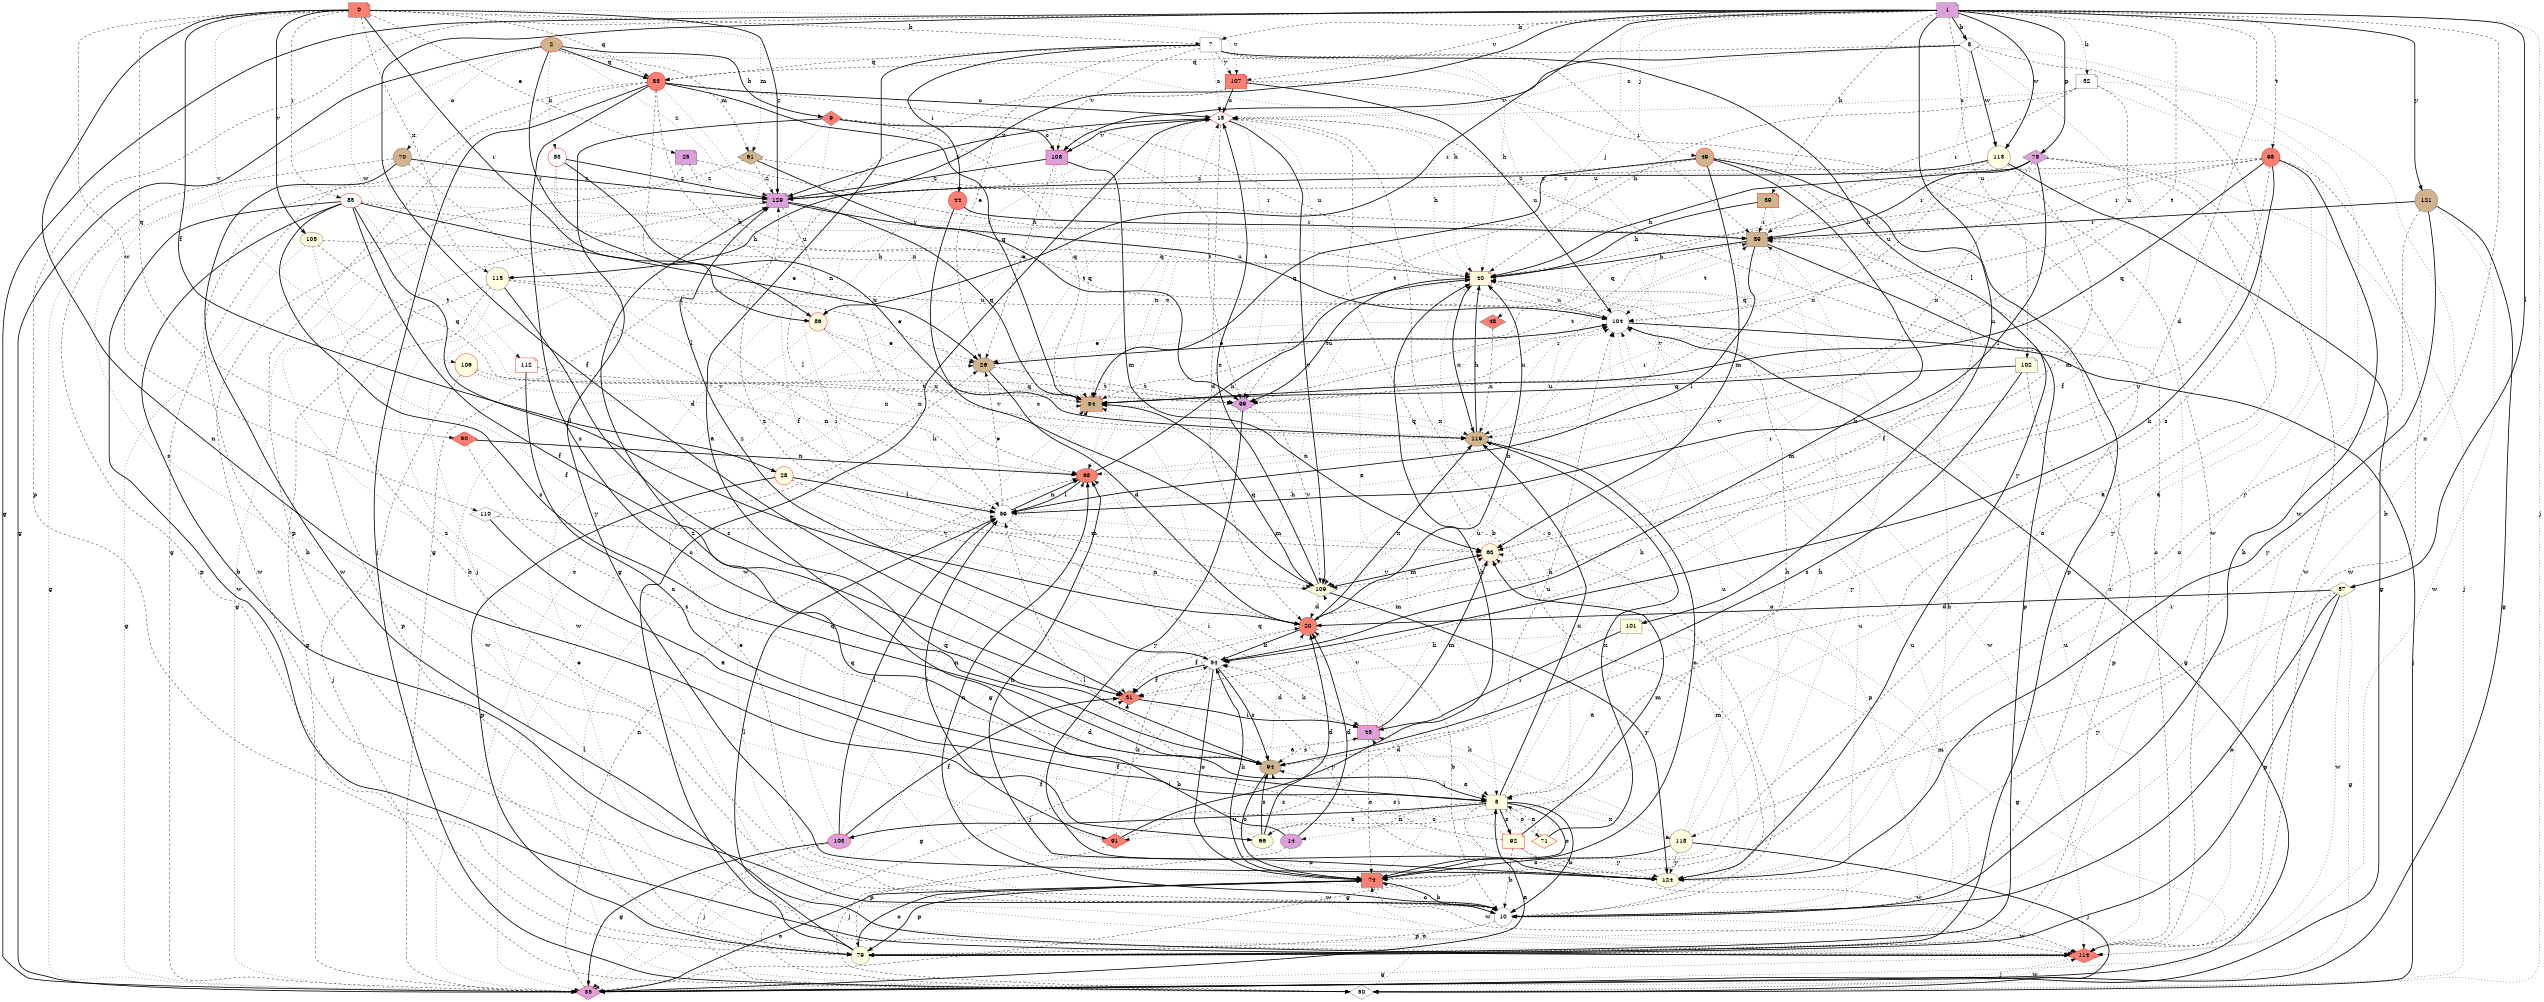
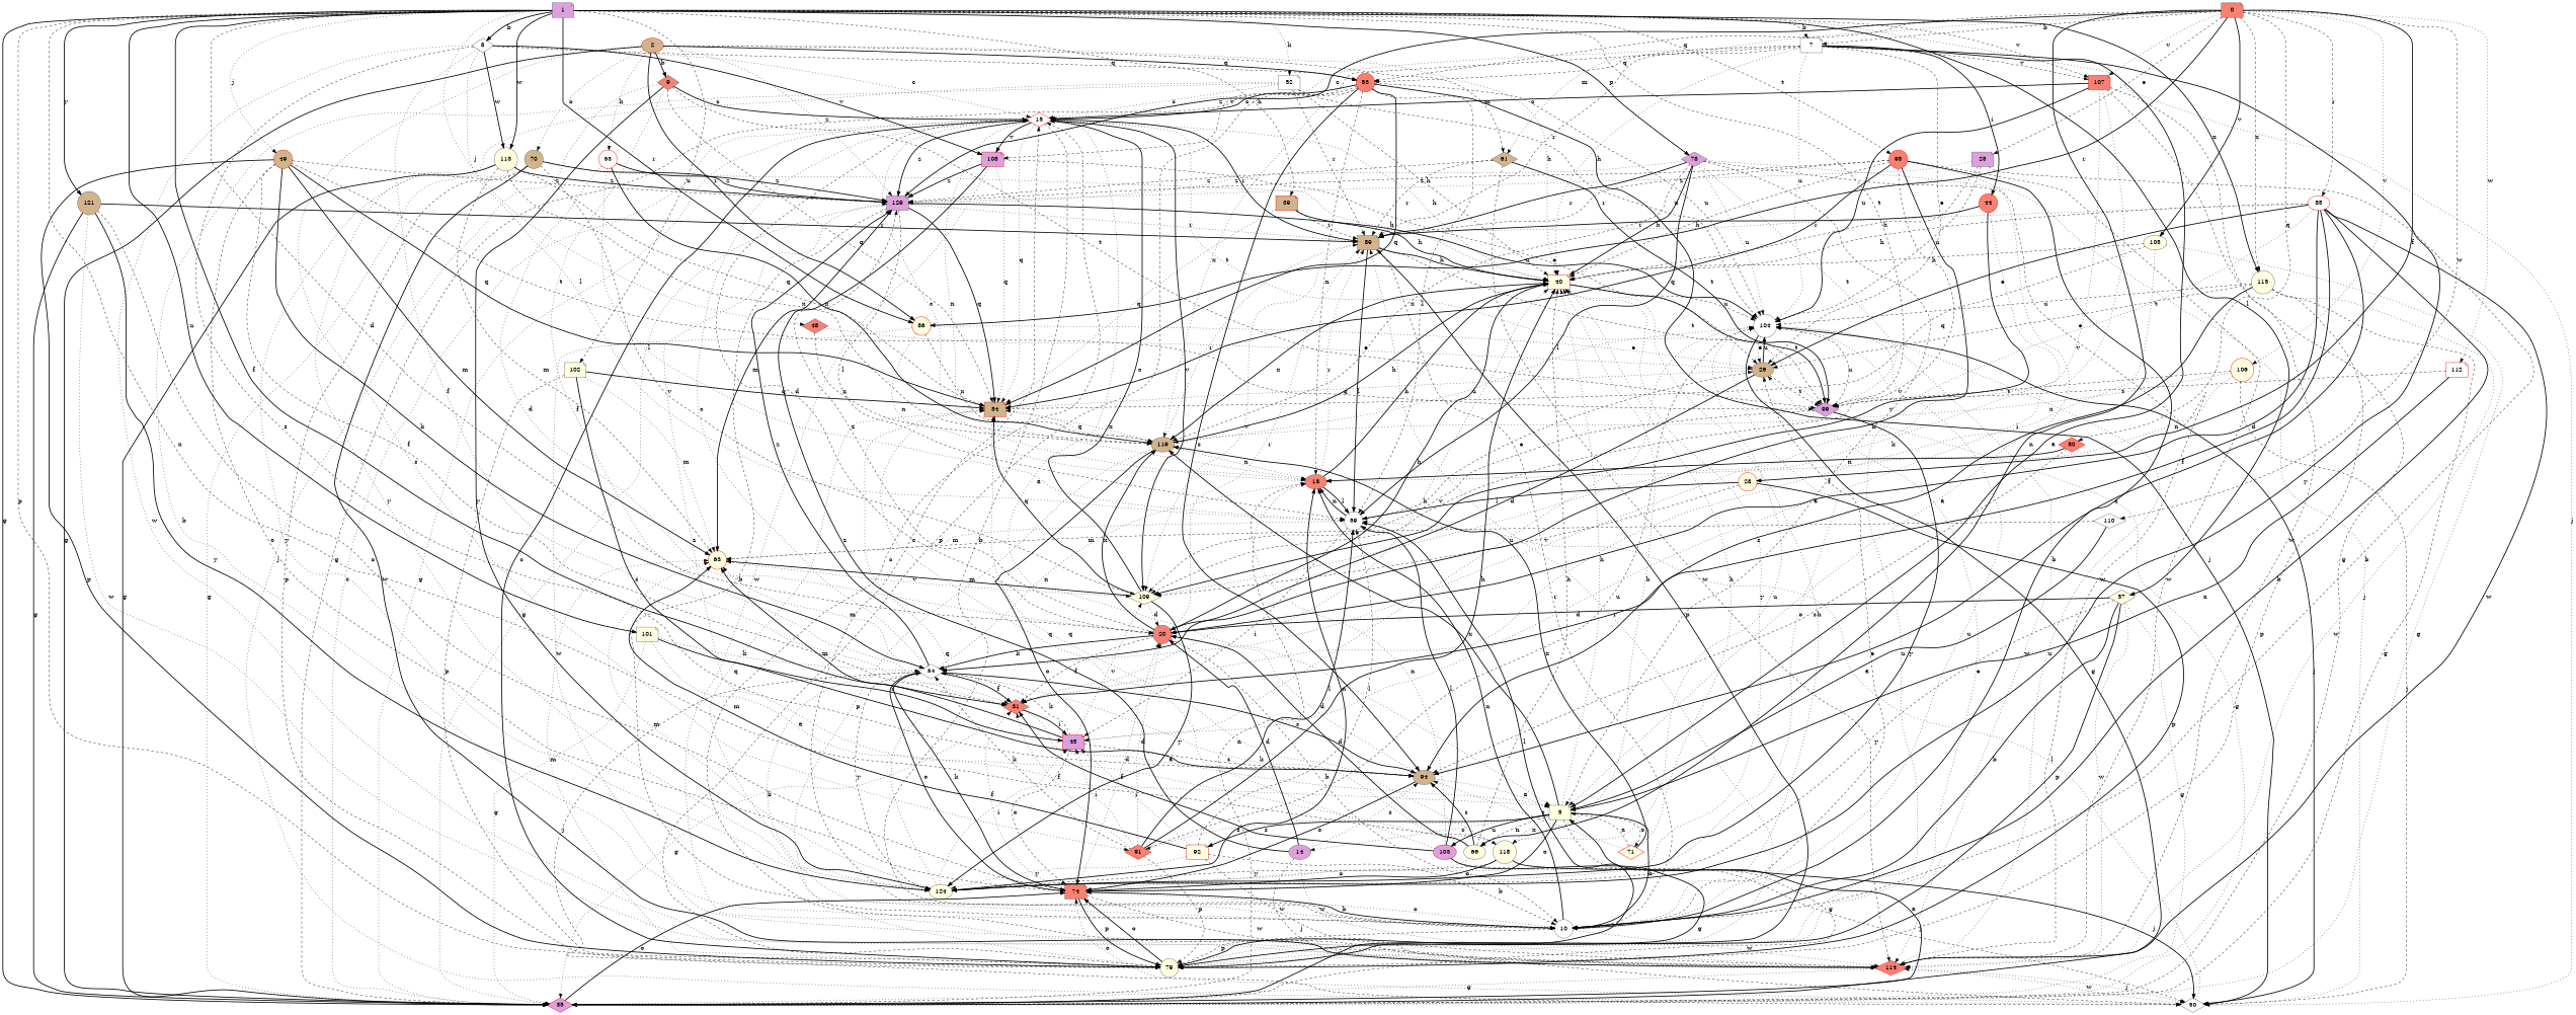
  strict digraph {
    node [color=gray40 fillcolor=lightyellow shape=note style=filled]
    edge [style=dotted]
    0 [fillcolor=salmon]
    7 [fillcolor=white]
    25 [fillcolor=plum]
    28 [color=red shape=circle]
    61 [fillcolor=tan shape=diamond]
    66 [shape=ellipse]
    80 [color=red fillcolor=salmon shape=diamond]
    83 [color=red fillcolor=salmon shape=circle]
    85 [color=red fillcolor=white shape=ellipse]
    86 [color=red shape=circle]
    105 [shape=ellipse]
    106 [color=red shape=circle]
    107 [color=red fillcolor=salmon]
    110 [fillcolor=white shape=diamond]
    112 [color=red fillcolor=white]
    115 [shape=circle]
    129 [fillcolor=plum]
    40 [color=red]
    5
    15 [color=red fillcolor=white shape=diamond]
    26 [fillcolor=tan shape=ellipse]
    44 [color=red fillcolor=salmon shape=circle]
    89 [fillcolor=tan]
    104 [fillcolor=white shape=circle]
    108 [color=red fillcolor=plum]
    124 [shape=ellipse]
    10 [fillcolor=white shape=circle]
    79 [shape=circle]
    59 [fillcolor=white shape=circle]
    109 [shape=diamond]
    99 [fillcolor=plum shape=diamond]
    114 [color=red fillcolor=salmon shape=diamond]
    20 [fillcolor=salmon shape=circle]
    74 [fillcolor=salmon]
    94 [fillcolor=tan shape=ellipse]
-   68 [fillcolor=salmon shape=ellipse]
+   68 [fillcolor=salmon shape=ellipse label=18]
    35 [color=red fillcolor=plum shape=diamond]
    50 [fillcolor=white shape=diamond]
    119 [fillcolor=tan shape=ellipse]
    84 [color=red fillcolor=tan]
    31 [fillcolor=salmon shape=diamond]
    45 [color=red fillcolor=plum]
    63 [color=red shape=circle]
    1 [fillcolor=plum]
    8 [fillcolor=white shape=diamond]
    39 [color=red fillcolor=tan]
    48 [fillcolor=salmon shape=diamond]
    49 [color=red fillcolor=tan shape=circle]
    52 [fillcolor=white]
    57 [shape=diamond]
    78 [fillcolor=plum shape=diamond]
    98 [color=red fillcolor=salmon shape=circle]
    101
    102
    113 [shape=circle]
    118 [shape=circle]
    121 [fillcolor=tan shape=circle]
    54 [fillcolor=white shape=diamond]
    2 [color=red fillcolor=tan shape=ellipse]
    9 [fillcolor=salmon shape=diamond]
    53 [color=red fillcolor=white shape=circle]
    70 [fillcolor=tan shape=circle]
    91 [color=red fillcolor=salmon shape=diamond]
    14 [fillcolor=plum shape=ellipse]
    71 [color=red shape=diamond]
    92 [color=red]
    103 [color=red fillcolor=plum shape=ellipse]
    0 -> 7 [label=b style=dashed]
    0 -> 25 [label=e style=dashed]
    0 -> 28 [label=f style=bold]
    0 -> 61 [label=m]
    0 -> 66 [label=n style=bold]
    0 -> 80 [label=q style=dashed]
    0 -> 83 [label=q style=dashed]
    0 -> 85 [label=r style=dashed]
    0 -> 86 [label=r style=bold]
    0 -> 105 [label=v style=bold]
    0 -> 106 [label=v]
    0 -> 107 [label=v]
    0 -> 110 [label=w style=dashed]
    0 -> 112 [label=w]
    0 -> 115 [label=x style=dashed]
    0 -> 129 [label=z style=bold]
    7 -> 83 [label=q style=dashed]
    7 -> 107 [label=v style=dashed]
    7 -> 40 [label=h]
    7 -> 5 [label=a style=bold]
    7 -> 15 [label=c]
    7 -> 26 [label=e style=dashed]
    7 -> 44 [label=i style=bold]
    7 -> 89 [label=r style=dashed]
    7 -> 104 [label=u]
    7 -> 108 [label=v style=dashed]
    7 -> 124 [label=y style=bold]
    25 -> 129 [label=z]
    25 -> 40 [label=h style=dashed]
    25 -> 104 [label=u style=dashed]
    25 -> 10 [label=b style=dashed]
    28 -> 79 [label=p style=bold]
    28 -> 59 [label=l style=bold]
    28 -> 109 [label=v style=dashed]
    61 -> 129 [label=z style=dashed]
    61 -> 89 [label=r style=dashed]
    61 -> 99 [label=t style=bold]
    61 -> 114 [label=w style=dashed]
    66 -> 129 [label=z]
    66 -> 40 [label=h style=dashed]
    66 -> 20 [label=d style=bold]
    66 -> 74 [label=o]
    66 -> 94 [label=s style=bold]
    80 -> 94 [label=s style=dashed]
    80 -> 68 [label=n style=bold]
    83 -> 15 [label=c style=bold]
    83 -> 104 [label=u style=dashed]
    83 -> 79 [label=p style=dashed]
    83 -> 59 [label=l style=dashed]
    83 -> 94 [label=s style=bold]
    83 -> 68 [label=n style=dashed]
    83 -> 35 [label=g style=dashed]
    83 -> 50 [label=j style=bold]
    83 -> 119 [label=x]
    83 -> 84 [label=q style=bold]
    85 -> 40 [label=h style=dashed]
    85 -> 26 [label=e style=bold]
    85 -> 89 [label=r]
    85 -> 10 [label=b style=bold]
    85 -> 99 [label=t]
    85 -> 114 [label=w style=bold]
    85 -> 20 [label=d style=bold]
    85 -> 94 [label=s style=bold]
    85 -> 31 [label=f style=bold]
    86 -> 26 [label=e]
    86 -> 114 [label=w]
    86 -> 68 [label=n]
    86 -> 119 [label=x style=dashed]
    105 -> 40 [label=h style=dashed]
    105 -> 35 [label=g]
    105 -> 84 [label=q style=dashed]
    105 -> 31 [label=f]
    106 -> 99 [label=t style=dashed]
    106 -> 68 [label=n]
    106 -> 50 [label=j style=dashed]
    106 -> 119 [label=x]
    107 -> 15 [label=c style=bold]
    107 -> 104 [label=u style=bold]
    107 -> 109 [label=v]
    107 -> 114 [label=w style=dashed]
    107 -> 35 [label=g style=dashed]
    107 -> 45 [label=i]
    110 -> 5 [label=a style=bold]
    110 -> 63 [label=m style=dashed]
    112 -> 5 [label=a style=bold]
    112 -> 99 [label=t style=dashed]
    115 -> 26 [label=e style=dashed]
    115 -> 104 [label=u style=dashed]
    115 -> 79 [label=p style=dashed]
    115 -> 114 [label=w]
    115 -> 94 [label=s style=bold]
    115 -> 35 [label=g style=dashed]
    129 -> 89 [label=r]
    129 -> 104 [label=u style=bold]
    129 -> 10 [label=b style=dashed]
    129 -> 59 [label=l style=dashed]
    129 -> 35 [label=g]
    129 -> 84 [label=q style=bold]
    40 -> 104 [label=u style=dashed]
    40 -> 124 [label=y]
    40 -> 99 [label=t style=bold]
    40 -> 119 [label=x style=bold]
    5 -> 66 [label=n style=dashed]
    5 -> 40 [label=h]
    5 -> 10 [label=b style=bold]
    5 -> 74 [label=o style=bold]
    5 -> 35 [label=g style=dashed]
    5 -> 119 [label=x style=bold]
    5 -> 118 [label=x]
    5 -> 91 [label=s]
    5 -> 14 [label=c]
    5 -> 71 [label=o style=dashed]
    5 -> 92 [label=s style=bold]
    5 -> 103 [label=u style=bold]
    15 -> 129 [label=z style=bold]
    15 -> 40 [label=h]
    15 -> 5 [label=a]
+   15 -> 89 [label=r style=bold]
    15 -> 108 [label=v style=bold]
    15 -> 10 [label=b style=dashed]
    15 -> 109 [label=v style=bold]
    15 -> 99 [label=t]
    15 -> 20 [label=d style=dashed]
    15 -> 68 [label=n]
    15 -> 35 [label=g]
    15 -> 84 [label=q]
    26 -> 104 [label=u style=bold]
    26 -> 99 [label=t style=dashed]
    26 -> 20 [label=d style=bold]
    26 -> 84 [label=q]
    44 -> 89 [label=r style=bold]
    44 -> 109 [label=v style=bold]
    44 -> 54 [label=k]
    89 -> 40 [label=h style=bold]
    89 -> 79 [label=p style=bold]
    89 -> 59 [label=l style=bold]
    89 -> 109 [label=v]
    89 -> 99 [label=t style=dashed]
    104 -> 26 [label=e]
    104 -> 114 [label=w]
    104 -> 74 [label=o]
    104 -> 35 [label=g style=bold]
    104 -> 50 [label=j style=bold]
    108 -> 129 [label=z style=bold]
    108 -> 26 [label=e style=dashed]
    108 -> 114 [label=w]
    108 -> 84 [label=q]
    108 -> 63 [label=m style=bold]
    124 -> 68 [label=n style=bold]
    124 -> 84 [label=q]
    124 -> 45 [label=i]
    124 -> 63 [label=m]
    10 -> 40 [label=h]
    10 -> 15 [label=c style=dashed]
    10 -> 26 [label=e style=dashed]
    10 -> 89 [label=r style=dashed]
    10 -> 104 [label=u]
    10 -> 79 [label=p style=dashed]
    10 -> 114 [label=w]
    10 -> 74 [label=o]
    10 -> 68 [label=n style=bold]
    10 -> 84 [label=q]
    79 -> 15 [label=c style=bold]
    79 -> 26 [label=e]
    79 -> 89 [label=r]
    79 -> 104 [label=u]
    79 -> 59 [label=l style=bold]
    79 -> 74 [label=o style=bold]
    79 -> 63 [label=m]
    59 -> 26 [label=e style=dashed]
    59 -> 68 [label=n style=bold]
    59 -> 45 [label=i style=dashed]
    59 -> 63 [label=m]
    109 -> 15 [label=c style=bold]
    109 -> 124 [label=y style=bold]
    109 -> 20 [label=d]
    109 -> 84 [label=q style=bold]
    109 -> 63 [label=m style=bold]
    99 -> 104 [label=u style=dashed]
    99 -> 124 [label=y style=bold]
    99 -> 109 [label=v style=dashed]
    99 -> 35 [label=g]
    114 -> 15 [label=c style=dashed]
    114 -> 104 [label=u]
    114 -> 35 [label=g]
    114 -> 50 [label=j]
    20 -> 129 [label=z style=dashed]
    20 -> 40 [label=h style=bold]
    20 -> 89 [label=r]
    20 -> 10 [label=b style=dashed]
    20 -> 119 [label=x style=bold]
    20 -> 31 [label=f style=dashed]
    20 -> 54 [label=k style=bold]
    74 -> 10 [label=b style=bold]
    74 -> 79 [label=p style=bold]
    74 -> 114 [label=w style=dashed]
    74 -> 20 [label=d]
    74 -> 31 [label=f]
    74 -> 54 [label=k style=bold]
    94 -> 5 [label=a]
    94 -> 20 [label=d]
    94 -> 74 [label=o style=bold]
    68 -> 40 [label=h style=bold]
    68 -> 15 [label=c]
    68 -> 89 [label=r]
    68 -> 59 [label=l style=bold]
    35 -> 5 [label=a style=bold]
    35 -> 15 [label=c]
    35 -> 74 [label=o style=bold]
    35 -> 68 [label=n style=dashed]
    50 -> 59 [label=l]
    50 -> 114 [label=w]
    50 -> 74 [label=o]
    119 -> 40 [label=h style=bold]
    119 -> 89 [label=r]
    119 -> 104 [label=u]
    119 -> 79 [label=p]
    119 -> 74 [label=o style=bold]
    119 -> 68 [label=n]
    119 -> 84 [label=q]
    84 -> 119 [label=x]
    31 -> 40 [label=h]
    31 -> 5 [label=a]
    31 -> 35 [label=g]
    31 -> 45 [label=i style=bold]
    45 -> 104 [label=u]
    45 -> 109 [label=v]
    45 -> 74 [label=o style=dashed]
    45 -> 94 [label=s style=dashed]
    45 -> 63 [label=m style=bold]
    45 -> 54 [label=k style=dashed]
    63 -> 109 [label=v]
    1 -> 7 [label=b style=dashed]
    1 -> 86 [label=r style=bold]
    1 -> 107 [label=v style=dashed]
    1 -> 115 [label=x style=bold]
    1 -> 79 [label=p style=dashed]
    1 -> 99 [label=t style=dashed]
    1 -> 20 [label=d style=dashed]
    1 -> 35 [label=g style=bold]
    1 -> 50 [label=j]
    1 -> 31 [label=f style=bold]
    1 -> 8 [label=b style=bold]
    1 -> 39 [label=h style=dashed]
    1 -> 48 [label=j]
    1 -> 49 [label=j]
    1 -> 52 [label=k]
    1 -> 57 [label=l style=bold]
    1 -> 78 [label=p style=bold]
    1 -> 98 [label=t style=dashed]
    1 -> 101 [label=u style=bold]
    1 -> 102 [label=u style=dashed]
    1 -> 113 [label=w style=bold]
    1 -> 118 [label=x style=dashed]
    1 -> 121 [label=y style=bold]
    8 -> 83 [label=q style=dashed]
    8 -> 15 [label=c]
    8 -> 108 [label=v style=bold]
    8 -> 59 [label=l]
    8 -> 114 [label=w]
    8 -> 94 [label=s style=dashed]
    8 -> 31 [label=f]
    8 -> 113 [label=w style=bold]
    39 -> 40 [label=h style=bold]
    39 -> 89 [label=r style=dashed]
    39 -> 84 [label=q]
    48 -> 26 [label=e]
    48 -> 119 [label=x style=dashed]
    49 -> 129 [label=z style=dashed]
    49 -> 79 [label=p style=bold]
    49 -> 99 [label=t style=dashed]
    49 -> 74 [label=o style=dashed]
    49 -> 84 [label=q style=bold]
    49 -> 31 [label=f style=dashed]
    49 -> 63 [label=m style=bold]
    49 -> 54 [label=k style=bold]
    52 -> 40 [label=h style=dashed]
    52 -> 15 [label=c]
    52 -> 89 [label=r style=dashed]
    52 -> 104 [label=u style=dashed]
    52 -> 124 [label=y]
    52 -> 10 [label=b]
    57 -> 124 [label=y style=dashed]
    57 -> 10 [label=b style=bold]
    57 -> 79 [label=p style=bold]
    57 -> 114 [label=w]
    57 -> 20 [label=d style=bold]
    57 -> 35 [label=g]
    78 -> 129 [label=z]
    78 -> 40 [label=h style=bold]
    78 -> 5 [label=a style=dashed]
    78 -> 89 [label=r style=bold]
    78 -> 104 [label=u]
    78 -> 59 [label=l style=bold]
    78 -> 99 [label=t]
    78 -> 114 [label=w style=dashed]
    78 -> 50 [label=j]
    78 -> 119 [label=x style=dashed]
    98 -> 129 [label=z style=dashed]
    98 -> 40 [label=h style=dashed]
    98 -> 5 [label=a]
    98 -> 89 [label=r style=dashed]
    98 -> 10 [label=b style=bold]
    98 -> 109 [label=v style=dashed]
    98 -> 114 [label=w style=dashed]
    98 -> 84 [label=q style=bold]
    98 -> 54 [label=k style=bold]
    101 -> 5 [label=a]
    101 -> 35 [label=g]
    101 -> 45 [label=i style=bold]
    101 -> 54 [label=k]
    102 -> 79 [label=p style=dashed]
    102 -> 94 [label=s style=bold]
    102 -> 84 [label=q style=bold]
    102 -> 63 [label=m]
    113 -> 129 [label=z style=bold]
    113 -> 124 [label=y]
    113 -> 35 [label=g style=bold]
    113 -> 119 [label=x style=dashed]
    113 -> 84 [label=q style=dashed]
    113 -> 63 [label=m style=dashed]
    118 -> 40 [label=h]
    118 -> 104 [label=u]
    118 -> 124 [label=y style=dashed]
    118 -> 74 [label=o style=bold]
    118 -> 50 [label=j style=bold]
    118 -> 84 [label=q]
    118 -> 54 [label=k]
    121 -> 89 [label=r style=bold]
    121 -> 124 [label=y style=bold]
    121 -> 114 [label=w]
    121 -> 74 [label=o style=dashed]
    121 -> 35 [label=g style=bold]
    54 -> 129 [label=z style=bold]
    54 -> 15 [label=c]
    54 -> 124 [label=y style=dashed]
    54 -> 10 [label=b]
    54 -> 74 [label=o style=bold]
    54 -> 94 [label=s style=bold]
    54 -> 68 [label=n]
    54 -> 50 [label=j style=dashed]
    54 -> 31 [label=f style=bold]
    54 -> 63 [label=m]
    2 -> 61 [label=m style=dashed]
    2 -> 83 [label=q style=bold]
    2 -> 86 [label=r style=bold]
    2 -> 129 [label=z]
    2 -> 40 [label=h]
    2 -> 35 [label=g style=bold]
    2 -> 9 [label=b style=bold]
    2 -> 53 [label=k]
    2 -> 70 [label=o]
    2 -> 91 [label=s]
-   9 -> 108 [label=c style=bold]
+   9 -> 15 [label=c style=bold]
    9 -> 124 [label=y style=bold]
    9 -> 99 [label=t style=dashed]
    9 -> 50 [label=j]
    9 -> 84 [label=q style=dashed]
    9 -> 31 [label=f]
    53 -> 129 [label=z style=bold]
    53 -> 59 [label=l]
    53 -> 20 [label=d]
    53 -> 119 [label=x style=bold]
    70 -> 129 [label=z style=bold]
    70 -> 40 [label=h]
    70 -> 79 [label=p style=dashed]
    70 -> 109 [label=v style=dashed]
    70 -> 114 [label=w style=bold]
    70 -> 35 [label=g]
    91 -> 40 [label=h style=bold]
    91 -> 104 [label=u style=dashed]
    91 -> 79 [label=p style=dashed]
    91 -> 59 [label=l style=bold]
    91 -> 20 [label=d]
    91 -> 31 [label=f]
    91 -> 45 [label=i]
    91 -> 54 [label=k style=dashed]
    14 -> 129 [label=z style=bold]
    14 -> 114 [label=w]
    14 -> 20 [label=d style=bold]
    14 -> 94 [label=s]
    14 -> 50 [label=j style=dashed]
    71 -> 40 [label=h]
    71 -> 5 [label=a style=dashed]
    71 -> 94 [label=s]
    71 -> 119 [label=x style=bold]
    92 -> 124 [label=y]
    92 -> 10 [label=b style=dashed]
    92 -> 59 [label=l style=dashed]
    92 -> 114 [label=w style=dashed]
    92 -> 45 [label=i]
    92 -> 63 [label=m style=bold]
    103 -> 59 [label=l style=bold]
    103 -> 68 [label=n]
    103 -> 35 [label=g style=bold]
    103 -> 50 [label=j style=dashed]
    103 -> 84 [label=q]
    103 -> 31 [label=f style=bold]
  }
